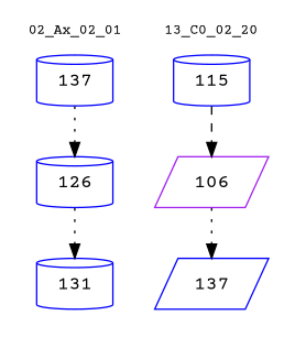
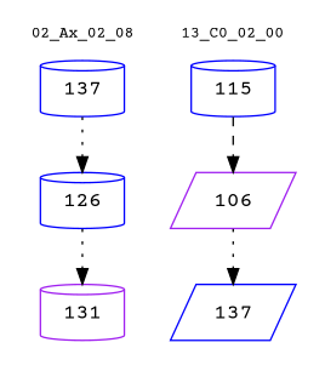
  digraph {
    fontname="Courier Prime"
    node [color=blue fontname="Courier Prime" shape=cylinder]
    edge [color=black fontname="Courier Prime" style=dotted]
    n1 [label=137]
    n2 [label=126]
-   n3 [label=131]
+   n3 [color=purple label=131]
    n4 [label=115]
    n5 [color=purple label=106 shape=parallelogram]
    n6 [label=137 shape=parallelogram]
    subgraph cluster_1 {
      color=white
      fontsize=10
-     label="02_Ax_02_01"
+     label="02_Ax_02_08"
      n1
      n2
      n3
    }
    subgraph cluster_2 {
      color=white
      fontsize=10
-     label="13_C0_02_20"
+     label="13_C0_02_00"
      n4
      n5
      n6
    }
    n1 -> n2
    n2 -> n3
    n4 -> n5 [style=dashed]
    n5 -> n6
  }
